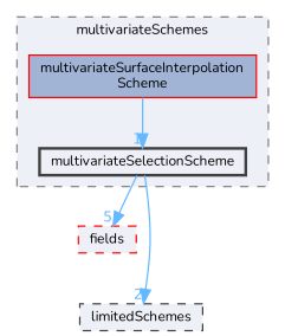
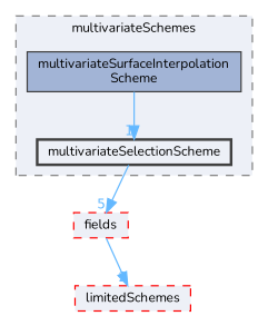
  digraph {
    compound=true
    fontname=Nunito
    node [color=grey25 fillcolor="#edf0f7" fontname=Nunito fontsize=10 shape=box style="filled,dashed"]
    edge [color=steelblue1 fontcolor=steelblue1 fontname=Nunito fontsize=10 labeldistance=1.5 labelfontname=Helvetica labelfontsize=10]
-   n1 [color=red fillcolor="#a2b4d6" height=0.2 label="multivariateSurfaceInterpolation\lScheme" style=filled width=0.4]
+   n1 [fillcolor="#a2b4d6" height=0.2 label="multivariateSurfaceInterpolation\lScheme" style=filled width=0.4]
    n2 [height=0.2 label=multivariateSelectionScheme style="filled,bold" width=0.4]
    n3 [color=red height=0.2 label=fields width=0.4]
-   n4 [height=0.2 label=limitedSchemes width=0.4]
+   n4 [color=red height=0.2 label=limitedSchemes width=0.4]
    subgraph cluster_1 {
      bgcolor="#edf0f7"
      fontsize=10
      label=multivariateSchemes
      pencolor=grey50
      style="filled,dashed"
      n1
      n2
    }
    n1 -> n2 [headlabel=1]
    n2 -> n3 [headlabel=5]
-   n2 -> n4 [headlabel=2]
+   n3 -> n4 [headlabel=2]
  }
